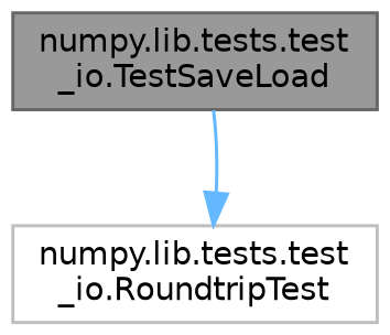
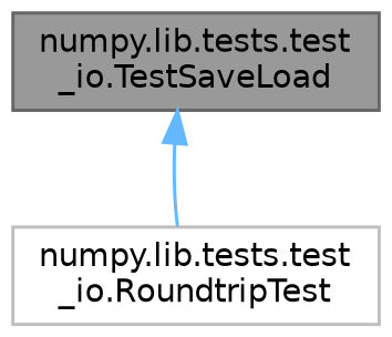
  digraph {
    node [fontname=Helvetica fontsize=10 shape=box style=filled]
    n1 [color=gray40 fillcolor=grey60 fontcolor=black height=0.2 label="numpy.lib.tests.test\l_io.TestSaveLoad" width=0.4]
    n2 [color=grey75 fillcolor=white height=0.2 label="numpy.lib.tests.test\l_io.RoundtripTest" width=0.4]
-   n2 -> n1 [color=steelblue1 dir=back fontname=Helvetica fontsize=10 labelfontname=Helvetica labelfontsize=10 style=solid]
+   n1 -> n2 [color=steelblue1 dir=back fontname=Helvetica fontsize=10 labelfontname=Helvetica labelfontsize=10 style=solid]
  }
